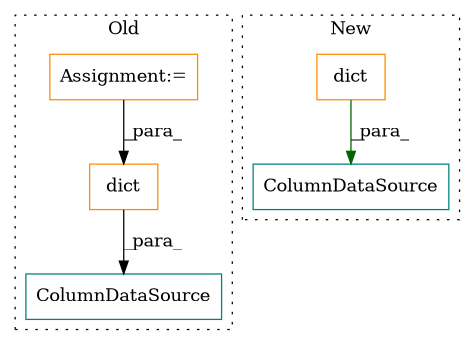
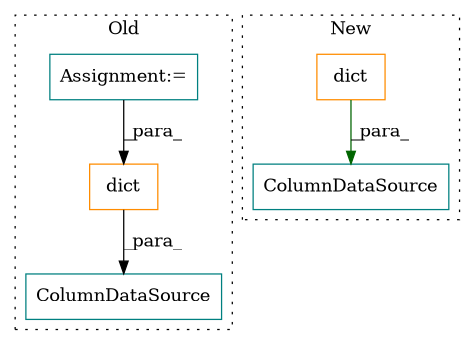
  digraph {
    node [a=32 l="17,1" shape=box color=teal]
    edge [color=black]
    n1 [label=ColumnDataSource s="8889,9015"]
    n2 [l="5,1" label=dict s="8906,9014" color=darkorange]
-   n3 [a=7 l=1 label="Assignment:=" s=8464 color=darkorange]
+   n3 [a=7 l=1 label="Assignment:=" s=8464]
    n4 [l="5,1" label=dict s="9692,9712" color=darkorange]
    n5 [label=ColumnDataSource s="9675,9713"]
    subgraph cluster_1 {
      label=Old
      style=dotted
      n1
      n2
      n3
    }
    subgraph cluster_2 {
      label=New
      style=dotted
      n4
      n5
    }
    n2 -> n1 [label=_para_]
    n3 -> n2 [label=_para_]
    n4 -> n5 [label=_para_ color=darkgreen]
  }
